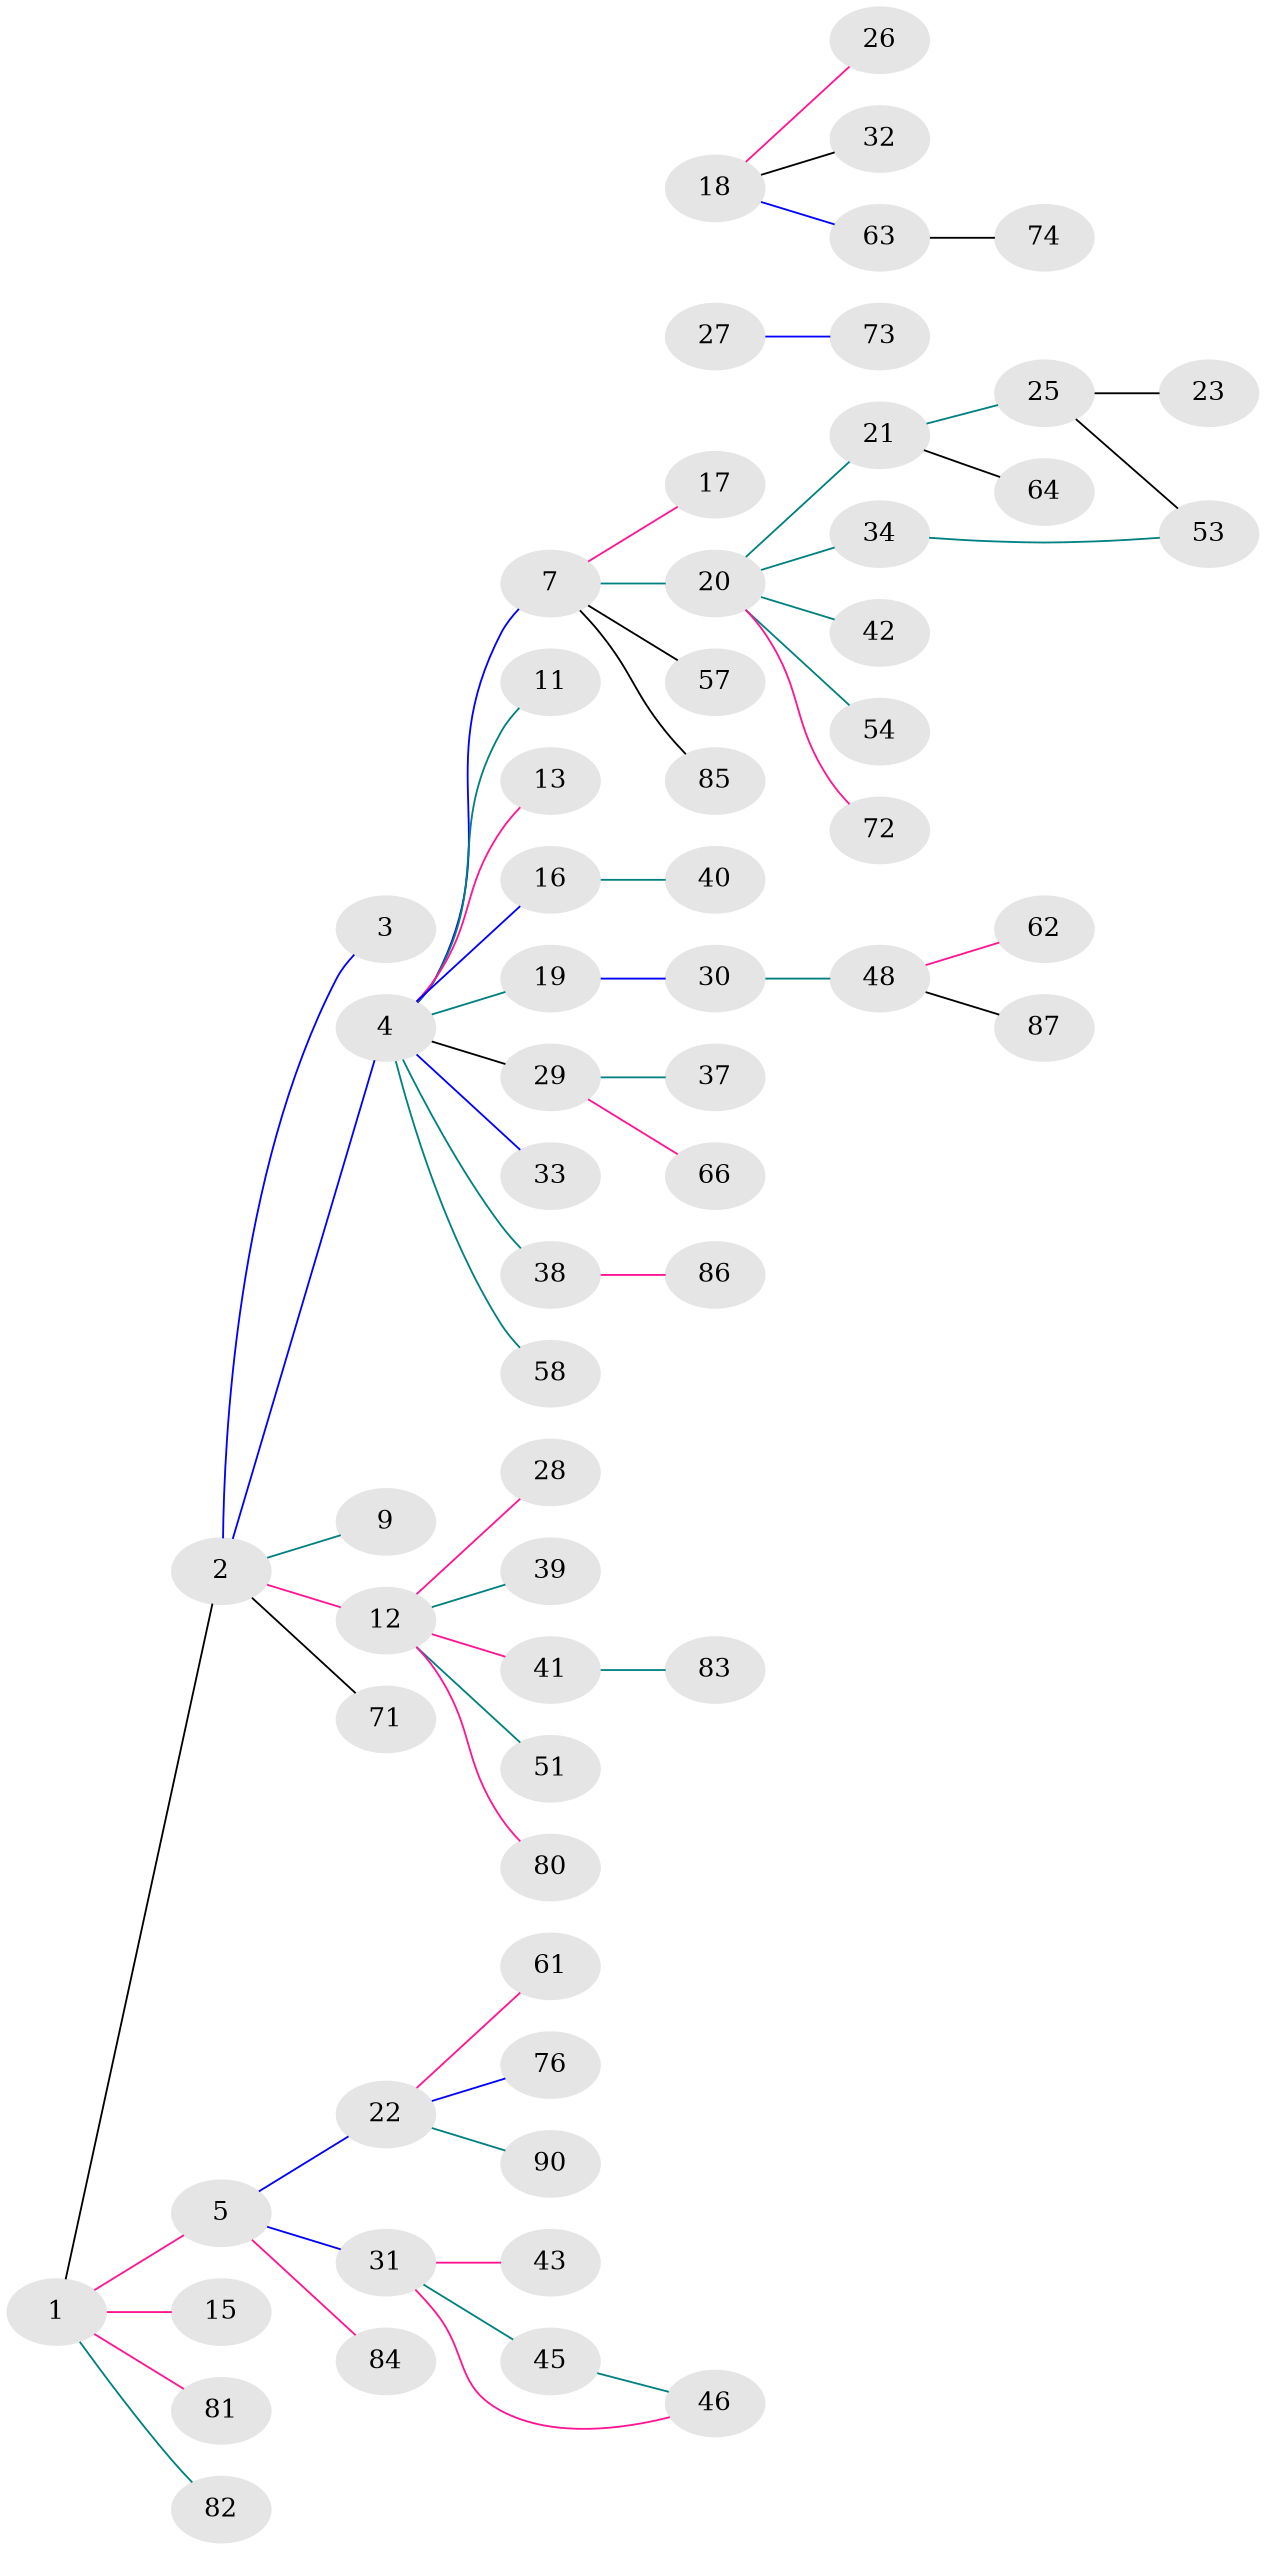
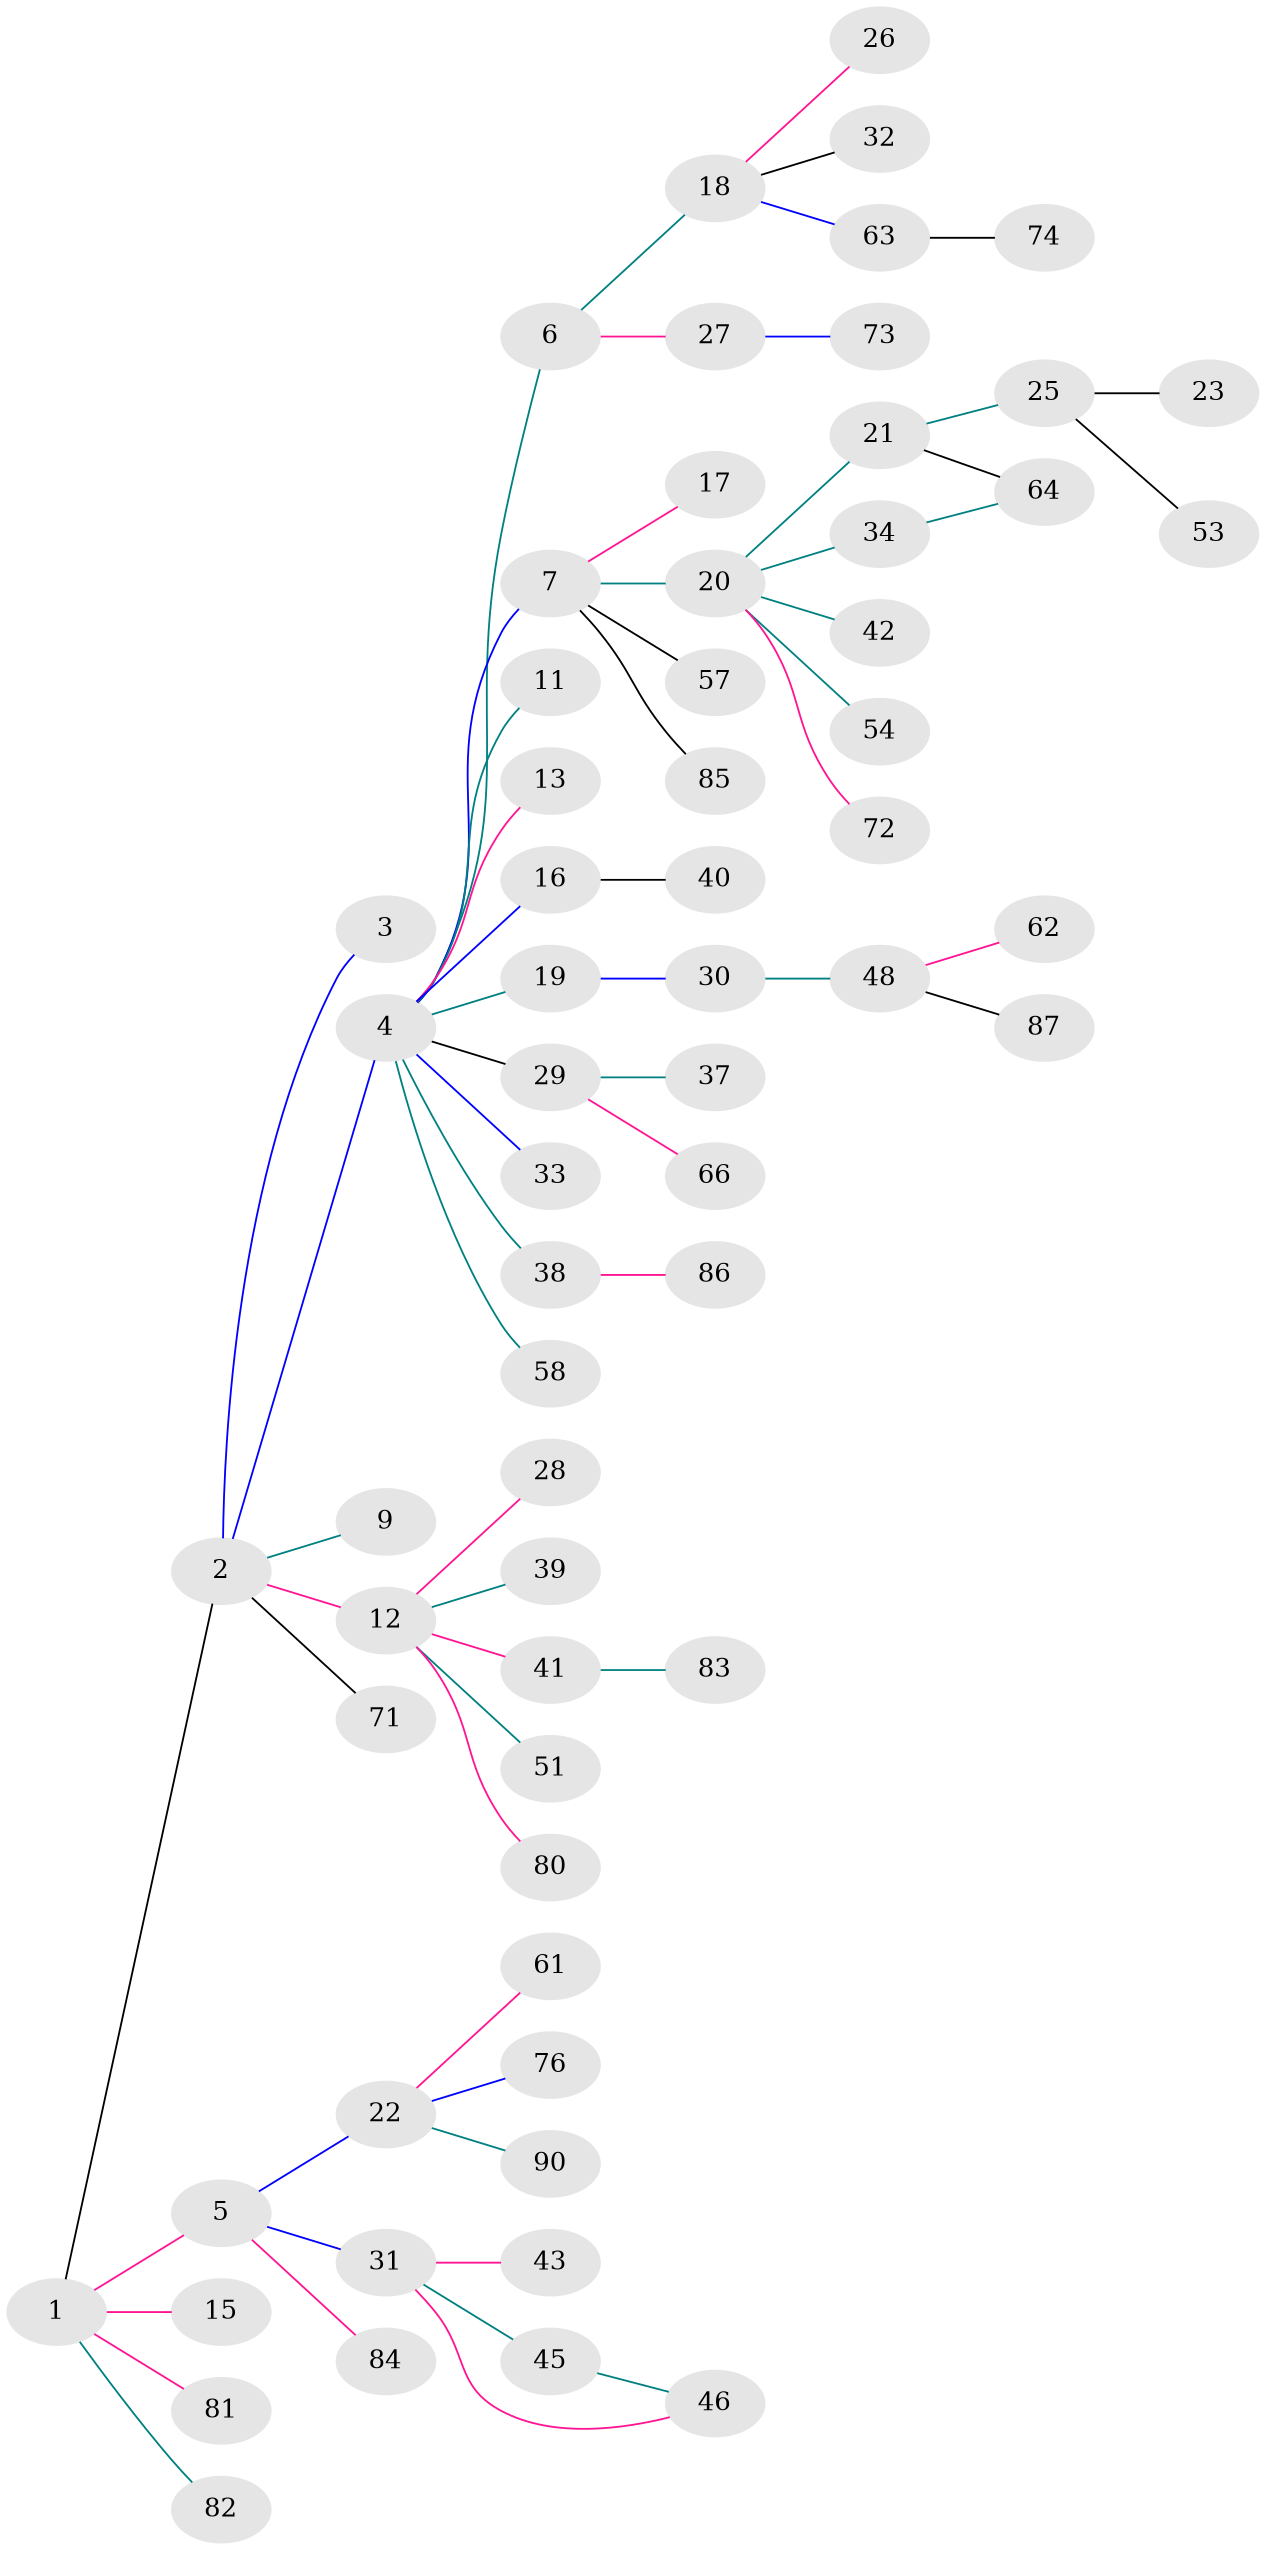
  graph {
    rankdir=LR
    node [color=gray90 style=filled]
    edge [color=teal]
    1 [super="+77"]
    2 [super="+35"]
    5 [super="+10"]
    15
    81
    82
    3
    4 [super="+14"]
    9
    12 [super="+24"]
    71
    22 [super="+59"]
    31 [super="+78"]
    84
+   6
    7 [super="+8"]
    11
    13
    16 [super="+67"]
    19 [super="+69"]
    29 [super="+47"]
    33
    38 [super="+68"]
    58
    28
    39
    41 [super="+79"]
    51
    80
    18 [super="+60"]
    27 [super="+49"]
    17
    20 [super="+44"]
    57
    85
    40
    30
    37 [super="+88"]
    66
    86
    61 [super="+70"]
    76
    90
    43
    45 [super="+56"]
    46
    26 [super="+75"]
    32
    63
    73
    21 [super="+55"]
    34 [super="+36"]
    42
    54
    72
    83
    48 [super="+89"]
    74
    25 [super="+53"]
    64
    n61 [label=53]
    23
    62
    87
    1 -- 2 [color=black]
    1 -- 5 [color=deeppink]
    1 -- 15 [color=deeppink]
    1 -- 81 [color=deeppink]
    1 -- 82
    2 -- 3 [color=blue]
    2 -- 4 [color=blue]
    2 -- 9
    2 -- 12 [color=deeppink]
    2 -- 71 [color=black]
    5 -- 22 [color=blue]
    5 -- 31 [color=blue]
    5 -- 84 [color=deeppink]
+   4 -- 6
    4 -- 7 [color=blue]
    4 -- 11
    4 -- 13 [color=deeppink]
    4 -- 16 [color=blue]
    4 -- 19
    4 -- 29 [color=black]
    4 -- 33 [color=blue]
    4 -- 38
    4 -- 58
    12 -- 28 [color=deeppink]
    12 -- 39
    12 -- 41 [color=deeppink]
    12 -- 51
    12 -- 80 [color=deeppink]
    22 -- 61 [color=deeppink]
    22 -- 76 [color=blue]
    22 -- 90
    31 -- 43 [color=deeppink]
    31 -- 45
    31 -- 46 [color=deeppink]
+   6 -- 18
+   6 -- 27 [color=deeppink]
    7 -- 17 [color=deeppink]
    7 -- 20
    7 -- 57 [color=black]
    7 -- 85 [color=black]
-   16 -- 40
+   16 -- 40 [color=black]
    19 -- 30 [color=blue]
    29 -- 37
    29 -- 66 [color=deeppink]
    38 -- 86 [color=deeppink]
    41 -- 83
    18 -- 26 [color=deeppink]
    18 -- 32 [color=black]
    18 -- 63 [color=blue]
    27 -- 73 [color=blue]
    20 -- 21
    20 -- 34
    20 -- 42
    20 -- 54
    20 -- 72 [color=deeppink]
    30 -- 48
    45 -- 46
    63 -- 74 [color=black]
    21 -- 25
    21 -- 64 [color=black]
-   34 -- n61
+   34 -- 64
    48 -- 62 [color=deeppink]
    48 -- 87 [color=black]
    25 -- n61 [color=black]
    25 -- 23 [color=black]
  }
